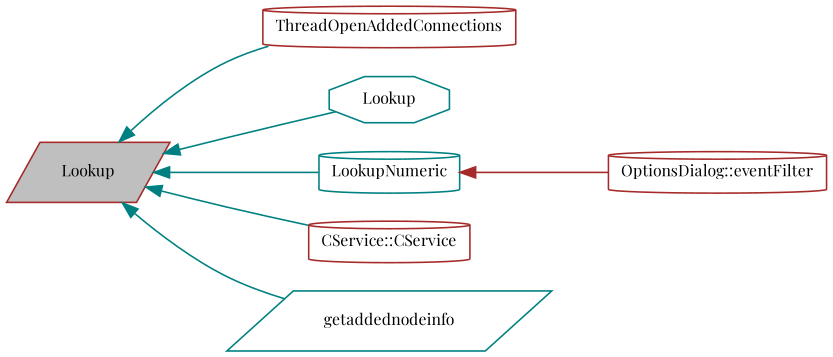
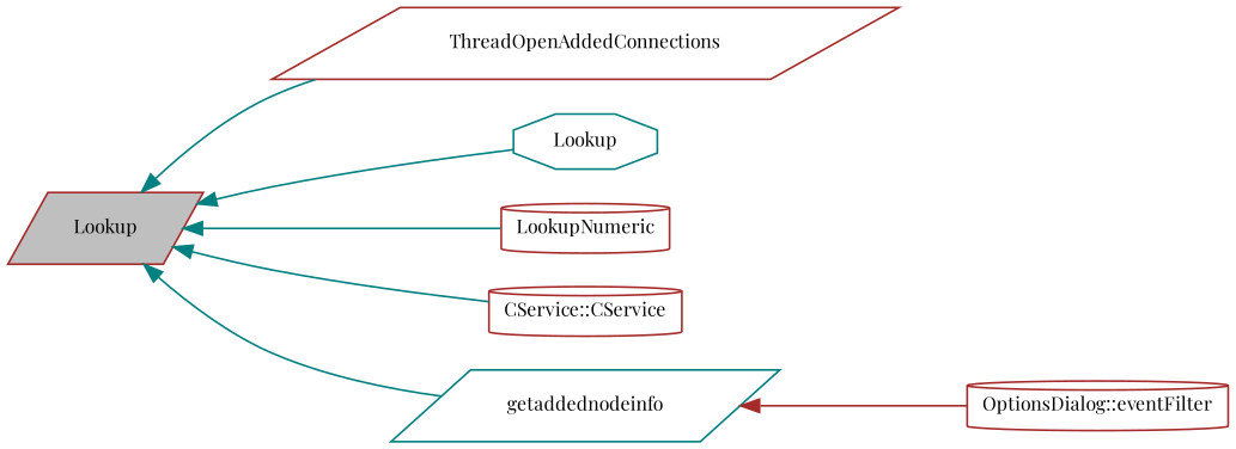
  digraph {
    fontname="Playfair Display"
    rankdir=LR
    node [color=brown fillcolor=white fontname="Playfair Display" fontsize=10 shape=parallelogram style=filled]
    edge [color=teal dir=back fontname="Playfair Display" fontsize=10 labelfontname=Helvetica labelfontsize=10 style=solid]
    n1 [fillcolor=grey75 fontcolor=black height=0.2 label=Lookup width=0.4]
-   n2 [height=0.2 label=ThreadOpenAddedConnections shape=cylinder width=0.4]
+   n2 [height=0.2 label=ThreadOpenAddedConnections width=0.4]
    n3 [color=teal height=0.2 label=Lookup shape=octagon width=0.4]
-   n4 [color=teal height=0.2 label=LookupNumeric shape=cylinder width=0.4]
+   n4 [height=0.2 label=LookupNumeric shape=cylinder width=0.4]
    n5 [height=0.2 label="CService::CService" shape=cylinder width=0.4]
    n6 [color=teal height=0.2 label=getaddednodeinfo width=0.4]
    n7 [height=0.2 label="OptionsDialog::eventFilter" shape=cylinder width=0.4]
    n1 -> n2
    n1 -> n3
    n1 -> n4
    n1 -> n5
    n1 -> n6
-   n4 -> n7 [color=brown]
+   n6 -> n7 [color=brown]
  }
